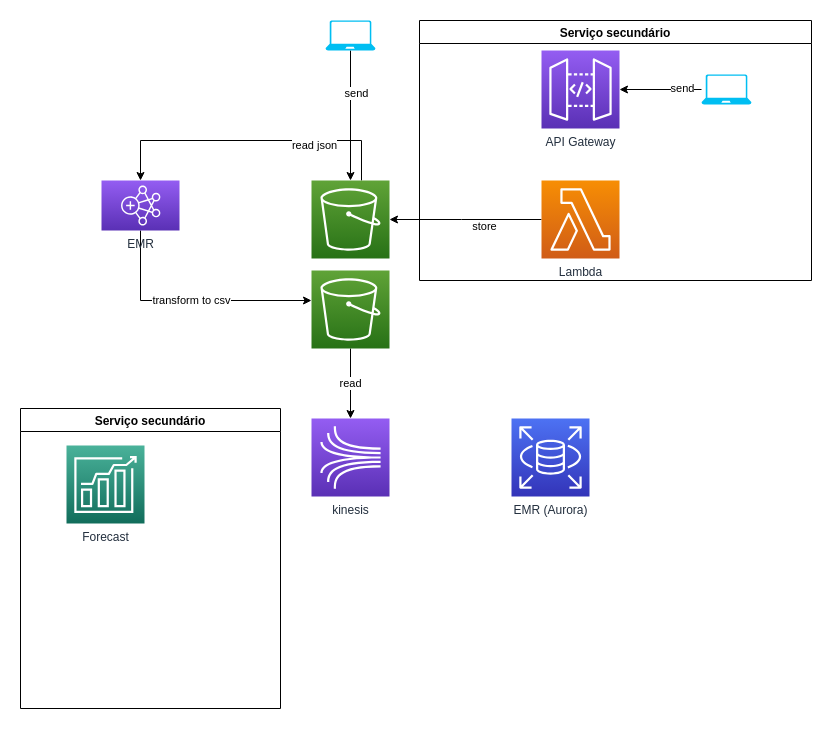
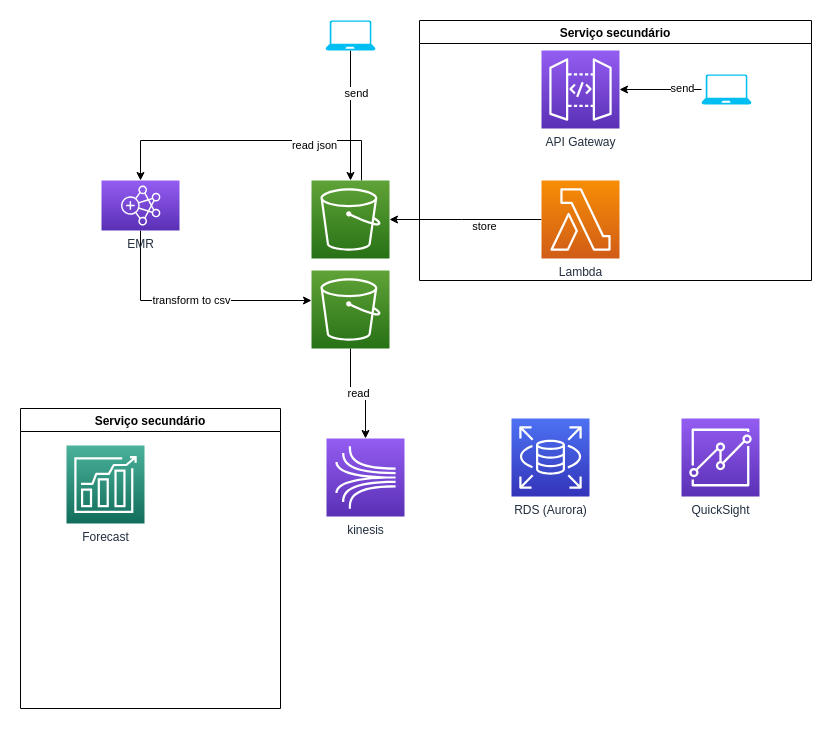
  <mxCell id="0" />
  <mxCell id="1" parent="0" />
  <mxCell id="2" value="transform to csv" style="edgeStyle=orthogonalEdgeStyle;rounded=0;orthogonalLoop=1;jettySize=auto;html=1;" parent="1" source="3" target="21" edge="1"><mxGeometry relative="1" as="geometry"><Array as="points"><mxPoint x="140" y="300" /></Array></mxGeometry></mxCell>
  <mxCell id="3" value="EMR" style="outlineConnect=0;fontColor=#232F3E;gradientColor=#945DF2;gradientDirection=north;fillColor=#5A30B5;strokeColor=#ffffff;dashed=0;verticalLabelPosition=bottom;verticalAlign=top;align=center;html=1;fontSize=12;fontStyle=0;aspect=fixed;shape=mxgraph.aws4.resourceIcon;resIcon=mxgraph.aws4.emr;" parent="1" vertex="1"><mxGeometry x="101" y="180" width="78" height="50" as="geometry" /></mxCell>
  <mxCell id="4" style="edgeStyle=orthogonalEdgeStyle;rounded=0;orthogonalLoop=1;jettySize=auto;html=1;" parent="1" source="6" target="3" edge="1"><mxGeometry relative="1" as="geometry"><mxPoint x="350" y="90" as="targetPoint" /><Array as="points"><mxPoint x="361" y="140" /><mxPoint x="140" y="140" /></Array></mxGeometry></mxCell>
  <mxCell id="5" value="read json" style="edgeLabel;html=1;align=center;verticalAlign=middle;resizable=0;points=[];" parent="4" vertex="1" connectable="0"><mxGeometry x="-0.415" y="4" relative="1" as="geometry"><mxPoint as="offset" /></mxGeometry></mxCell>
  <mxCell id="6" value="" style="outlineConnect=0;fontColor=#232F3E;gradientColor=#60A337;gradientDirection=north;fillColor=#277116;strokeColor=#ffffff;dashed=0;verticalLabelPosition=bottom;verticalAlign=top;align=center;html=1;fontSize=12;fontStyle=0;aspect=fixed;shape=mxgraph.aws4.resourceIcon;resIcon=mxgraph.aws4.s3;" parent="1" vertex="1"><mxGeometry x="311" y="180" width="78" height="78" as="geometry" /></mxCell>
- <mxCell id="7" value="EMR (Aurora)" style="outlineConnect=0;fontColor=#232F3E;gradientColor=#4D72F3;gradientDirection=north;fillColor=#3334B9;strokeColor=#ffffff;dashed=0;verticalLabelPosition=bottom;verticalAlign=top;align=center;html=1;fontSize=12;fontStyle=0;aspect=fixed;shape=mxgraph.aws4.resourceIcon;resIcon=mxgraph.aws4.rds;" parent="1" vertex="1"><mxGeometry x="511" y="418" width="78" height="78" as="geometry" /></mxCell>
+ <mxCell id="7" value="RDS (Aurora)" style="outlineConnect=0;fontColor=#232F3E;gradientColor=#4D72F3;gradientDirection=north;fillColor=#3334B9;strokeColor=#ffffff;dashed=0;verticalLabelPosition=bottom;verticalAlign=top;align=center;html=1;fontSize=12;fontStyle=0;aspect=fixed;shape=mxgraph.aws4.resourceIcon;resIcon=mxgraph.aws4.rds;" parent="1" vertex="1"><mxGeometry x="511" y="418" width="78" height="78" as="geometry" /></mxCell>
  <mxCell id="8" value="" style="shape=image;html=1;verticalAlign=top;verticalLabelPosition=bottom;labelBackgroundColor=#ffffff;imageAspect=0;aspect=fixed;image=https://cdn4.iconfinder.com/data/icons/logos-and-brands/512/267_Python_logo-128.png" parent="1" vertex="1"><mxGeometry x="221" y="160" width="48" height="48" as="geometry" /></mxCell>
+ <mxCell id="9" value="QuickSight" style="outlineConnect=0;fontColor=#232F3E;gradientColor=#945DF2;gradientDirection=north;fillColor=#5A30B5;strokeColor=#ffffff;dashed=0;verticalLabelPosition=bottom;verticalAlign=top;align=center;html=1;fontSize=12;fontStyle=0;aspect=fixed;shape=mxgraph.aws4.resourceIcon;resIcon=mxgraph.aws4.quicksight;" parent="1" vertex="1"><mxGeometry x="681" y="418" width="78" height="78" as="geometry" /></mxCell>
  <mxCell id="10" value="API Gateway" style="outlineConnect=0;fontColor=#232F3E;gradientColor=#945DF2;gradientDirection=north;fillColor=#5A30B5;strokeColor=#ffffff;dashed=0;verticalLabelPosition=bottom;verticalAlign=top;align=center;html=1;fontSize=12;fontStyle=0;aspect=fixed;shape=mxgraph.aws4.resourceIcon;resIcon=mxgraph.aws4.api_gateway;" parent="1" vertex="1"><mxGeometry x="541" y="50" width="78" height="78" as="geometry" /></mxCell>
  <mxCell id="11" style="edgeStyle=orthogonalEdgeStyle;rounded=0;orthogonalLoop=1;jettySize=auto;html=1;" parent="1" source="13" target="6" edge="1"><mxGeometry relative="1" as="geometry"><Array as="points"><mxPoint x="461" y="219" /><mxPoint x="461" y="219" /></Array></mxGeometry></mxCell>
  <mxCell id="12" value="store" style="edgeLabel;html=1;align=center;verticalAlign=middle;resizable=0;points=[];" parent="11" vertex="1" connectable="0"><mxGeometry x="-0.238" y="6" relative="1" as="geometry"><mxPoint as="offset" /></mxGeometry></mxCell>
  <mxCell id="13" value="Lambda" style="outlineConnect=0;fontColor=#232F3E;gradientColor=#F78E04;gradientDirection=north;fillColor=#D05C17;strokeColor=#ffffff;dashed=0;verticalLabelPosition=bottom;verticalAlign=top;align=center;html=1;fontSize=12;fontStyle=0;aspect=fixed;shape=mxgraph.aws4.resourceIcon;resIcon=mxgraph.aws4.lambda;" parent="1" vertex="1"><mxGeometry x="541" y="180" width="78" height="78" as="geometry" /></mxCell>
  <mxCell id="14" style="edgeStyle=orthogonalEdgeStyle;rounded=0;orthogonalLoop=1;jettySize=auto;html=1;" parent="1" source="16" target="10" edge="1"><mxGeometry relative="1" as="geometry" /></mxCell>
  <mxCell id="15" value="send" style="edgeLabel;html=1;align=center;verticalAlign=middle;resizable=0;points=[];" parent="14" vertex="1" connectable="0"><mxGeometry x="-0.504" y="-2" relative="1" as="geometry"><mxPoint as="offset" /></mxGeometry></mxCell>
  <mxCell id="16" value="" style="verticalLabelPosition=bottom;html=1;verticalAlign=top;align=center;strokeColor=none;fillColor=#00BEF2;shape=mxgraph.azure.laptop;pointerEvents=1;" parent="1" vertex="1"><mxGeometry x="701" y="74" width="50" height="30" as="geometry" /></mxCell>
  <mxCell id="17" value="Serviço secundário" style="swimlane;" vertex="1" parent="1"><mxGeometry x="419" y="20" width="392" height="260" as="geometry" /></mxCell>
  <mxCell id="18" value="Serviço secundário" style="swimlane;" vertex="1" parent="1"><mxGeometry x="20" y="408" width="260" height="300" as="geometry" /></mxCell>
  <mxCell id="19" value="Forecast" style="outlineConnect=0;fontColor=#232F3E;gradientColor=#4AB29A;gradientDirection=north;fillColor=#116D5B;strokeColor=#ffffff;dashed=0;verticalLabelPosition=bottom;verticalAlign=top;align=center;html=1;fontSize=12;fontStyle=0;aspect=fixed;shape=mxgraph.aws4.resourceIcon;resIcon=mxgraph.aws4.forecast;" parent="18" vertex="1"><mxGeometry x="46" y="37" width="78" height="78" as="geometry" /></mxCell>
  <mxCell id="20" value="read" style="edgeStyle=orthogonalEdgeStyle;rounded=0;orthogonalLoop=1;jettySize=auto;html=1;" edge="1" parent="1" source="21" target="22"><mxGeometry relative="1" as="geometry" /></mxCell>
  <mxCell id="21" value="" style="outlineConnect=0;fontColor=#232F3E;gradientColor=#60A337;gradientDirection=north;fillColor=#277116;strokeColor=#ffffff;dashed=0;verticalLabelPosition=bottom;verticalAlign=top;align=center;html=1;fontSize=12;fontStyle=0;aspect=fixed;shape=mxgraph.aws4.resourceIcon;resIcon=mxgraph.aws4.s3;" vertex="1" parent="1"><mxGeometry x="311" y="270" width="78" height="78" as="geometry" /></mxCell>
- <mxCell id="22" value="kinesis" style="outlineConnect=0;fontColor=#232F3E;gradientColor=#945DF2;gradientDirection=north;fillColor=#5A30B5;strokeColor=#ffffff;dashed=0;verticalLabelPosition=bottom;verticalAlign=top;align=center;html=1;fontSize=12;fontStyle=0;aspect=fixed;shape=mxgraph.aws4.resourceIcon;resIcon=mxgraph.aws4.kinesis;" vertex="1" parent="1"><mxGeometry x="311" y="418" width="78" height="78" as="geometry" /></mxCell>
+ <mxCell id="22" value="kinesis" style="outlineConnect=0;fontColor=#232F3E;gradientColor=#945DF2;gradientDirection=north;fillColor=#5A30B5;strokeColor=#ffffff;dashed=0;verticalLabelPosition=bottom;verticalAlign=top;align=center;html=1;fontSize=12;fontStyle=0;aspect=fixed;shape=mxgraph.aws4.resourceIcon;resIcon=mxgraph.aws4.kinesis;" vertex="1" parent="1"><mxGeometry x="326" y="438" width="78" height="78" as="geometry" /></mxCell>
  <mxCell id="23" style="edgeStyle=orthogonalEdgeStyle;rounded=0;orthogonalLoop=1;jettySize=auto;html=1;" edge="1" parent="1" source="25" target="6"><mxGeometry relative="1" as="geometry" /></mxCell>
  <mxCell id="24" value="send" style="edgeLabel;html=1;align=center;verticalAlign=middle;resizable=0;points=[];" vertex="1" connectable="0" parent="23"><mxGeometry x="-0.348" y="5" relative="1" as="geometry"><mxPoint as="offset" /></mxGeometry></mxCell>
  <mxCell id="25" value="" style="verticalLabelPosition=bottom;html=1;verticalAlign=top;align=center;strokeColor=none;fillColor=#00BEF2;shape=mxgraph.azure.laptop;pointerEvents=1;" vertex="1" parent="1"><mxGeometry x="325" y="20" width="50" height="30" as="geometry" /></mxCell>
